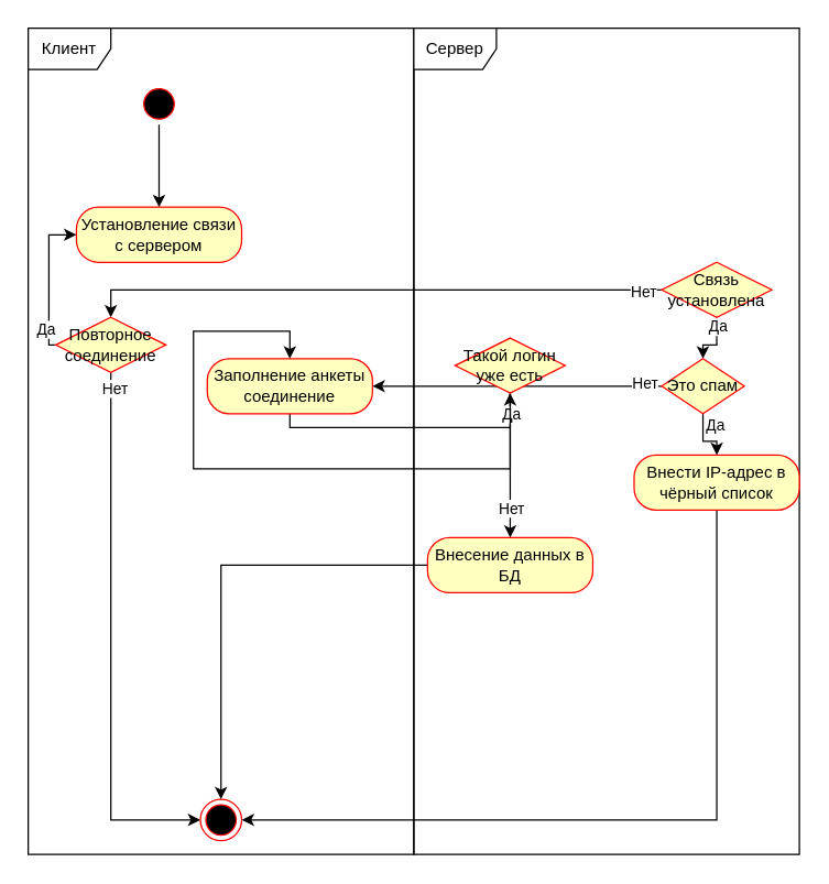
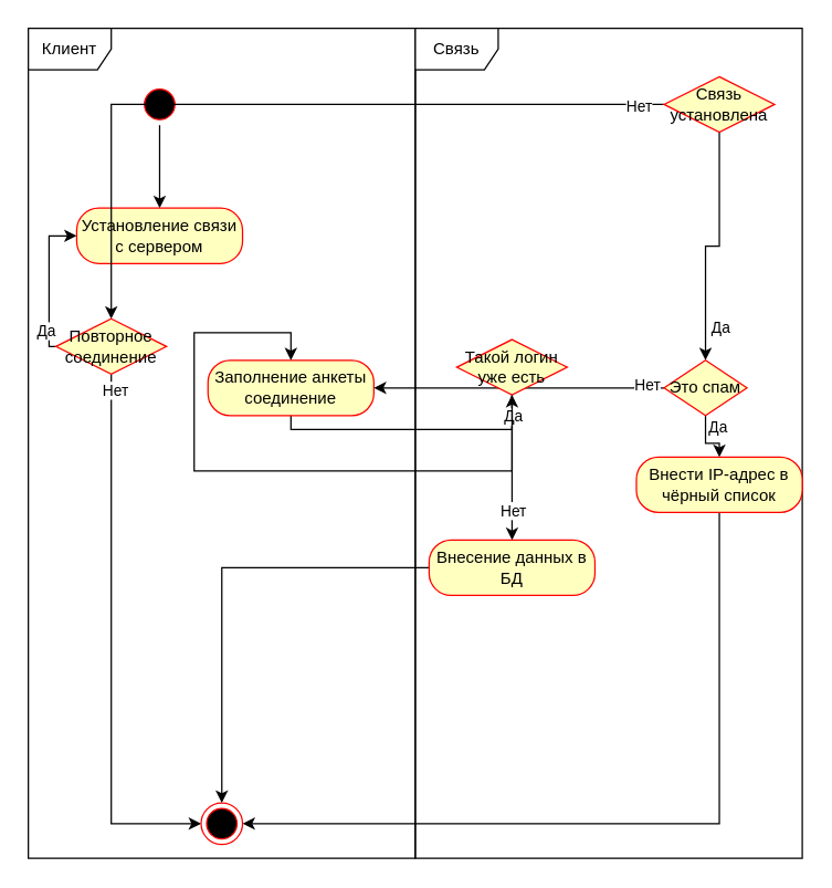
  <mxCell id="0" />
  <mxCell id="1" parent="0" />
  <mxCell id="2" value="&lt;font style=&quot;vertical-align: inherit;&quot;&gt;&lt;font style=&quot;vertical-align: inherit;&quot;&gt;Клиент&lt;/font&gt;&lt;/font&gt;" style="shape=umlFrame;whiteSpace=wrap;html=1;" parent="1" vertex="1"><mxGeometry x="20" y="20" width="280" height="600" as="geometry" /></mxCell>
  <mxCell id="3" style="edgeStyle=orthogonalEdgeStyle;rounded=0;orthogonalLoop=1;jettySize=auto;html=1;entryX=0.5;entryY=0;entryDx=0;entryDy=0;" parent="1" source="4" target="6" edge="1"><mxGeometry relative="1" as="geometry" /></mxCell>
  <mxCell id="4" value="" style="ellipse;html=1;shape=startState;fillColor=#000000;strokeColor=#ff0000;" parent="1" vertex="1"><mxGeometry x="100" y="60" width="30" height="30" as="geometry" /></mxCell>
- <mxCell id="5" value="&lt;font style=&quot;vertical-align: inherit;&quot;&gt;&lt;font style=&quot;vertical-align: inherit;&quot;&gt;Сервер&lt;/font&gt;&lt;/font&gt;" style="shape=umlFrame;whiteSpace=wrap;html=1;" parent="1" vertex="1"><mxGeometry x="300" y="20" width="280" height="600" as="geometry" /></mxCell>
+ <mxCell id="5" value="&lt;font style=&quot;vertical-align: inherit;&quot;&gt;&lt;font style=&quot;vertical-align: inherit;&quot;&gt;Связь&lt;/font&gt;&lt;/font&gt;" style="shape=umlFrame;whiteSpace=wrap;html=1;" parent="1" vertex="1"><mxGeometry x="300" y="20" width="280" height="600" as="geometry" /></mxCell>
  <mxCell id="6" value="&lt;font style=&quot;vertical-align: inherit;&quot;&gt;&lt;font style=&quot;vertical-align: inherit;&quot;&gt;Установление связи с сервером&lt;/font&gt;&lt;/font&gt;" style="rounded=1;whiteSpace=wrap;html=1;arcSize=40;fontColor=#000000;fillColor=#ffffc0;strokeColor=#ff0000;" parent="1" vertex="1"><mxGeometry x="55" y="150" width="120" height="40" as="geometry" /></mxCell>
  <mxCell id="7" style="edgeStyle=orthogonalEdgeStyle;rounded=0;orthogonalLoop=1;jettySize=auto;html=1;entryX=0.5;entryY=0;entryDx=0;entryDy=0;exitX=0;exitY=0.5;exitDx=0;exitDy=0;" parent="1" source="10" target="15" edge="1"><mxGeometry relative="1" as="geometry"><mxPoint x="420" y="210" as="sourcePoint" /></mxGeometry></mxCell>
  <mxCell id="8" value="&lt;font style=&quot;vertical-align: inherit;&quot;&gt;&lt;font style=&quot;vertical-align: inherit;&quot;&gt;Нет&lt;/font&gt;&lt;/font&gt;" style="edgeLabel;html=1;align=center;verticalAlign=middle;resizable=0;points=[];" parent="7" vertex="1" connectable="0"><mxGeometry x="-0.932" y="1" relative="1" as="geometry"><mxPoint as="offset" /></mxGeometry></mxCell>
  <mxCell id="9" style="edgeStyle=orthogonalEdgeStyle;rounded=0;orthogonalLoop=1;jettySize=auto;html=1;entryX=0.5;entryY=0;entryDx=0;entryDy=0;" parent="1" source="10" target="21" edge="1"><mxGeometry relative="1" as="geometry" /></mxCell>
- <mxCell id="10" value="&lt;font style=&quot;vertical-align: inherit;&quot;&gt;&lt;font style=&quot;vertical-align: inherit;&quot;&gt;Связь установлена&lt;/font&gt;&lt;/font&gt;" style="rhombus;whiteSpace=wrap;html=1;fillColor=#ffffc0;strokeColor=#ff0000;" parent="1" vertex="1"><mxGeometry x="480" y="190" width="80" height="40" as="geometry" /></mxCell>
+ <mxCell id="10" value="&lt;font style=&quot;vertical-align: inherit;&quot;&gt;&lt;font style=&quot;vertical-align: inherit;&quot;&gt;Связь установлена&lt;/font&gt;&lt;/font&gt;" style="rhombus;whiteSpace=wrap;html=1;fillColor=#ffffc0;strokeColor=#ff0000;" parent="1" vertex="1"><mxGeometry x="480" y="55" width="80" height="40" as="geometry" /></mxCell>
  <mxCell id="11" style="edgeStyle=orthogonalEdgeStyle;rounded=0;orthogonalLoop=1;jettySize=auto;html=1;entryX=0;entryY=0.5;entryDx=0;entryDy=0;" parent="1" source="15" target="6" edge="1"><mxGeometry relative="1" as="geometry"><Array as="points"><mxPoint x="35" y="250" /><mxPoint x="35" y="170" /></Array></mxGeometry></mxCell>
  <mxCell id="12" value="&lt;font style=&quot;vertical-align: inherit;&quot;&gt;&lt;font style=&quot;vertical-align: inherit;&quot;&gt;Да&lt;/font&gt;&lt;/font&gt;" style="edgeLabel;html=1;align=center;verticalAlign=middle;resizable=0;points=[];" parent="11" vertex="1" connectable="0"><mxGeometry x="-0.669" y="3" relative="1" as="geometry"><mxPoint as="offset" /></mxGeometry></mxCell>
  <mxCell id="13" style="edgeStyle=orthogonalEdgeStyle;rounded=0;orthogonalLoop=1;jettySize=auto;html=1;entryX=0;entryY=0.5;entryDx=0;entryDy=0;" parent="1" source="15" target="16" edge="1"><mxGeometry relative="1" as="geometry"><Array as="points"><mxPoint x="80" y="595" /></Array></mxGeometry></mxCell>
  <mxCell id="14" value="&lt;font style=&quot;vertical-align: inherit;&quot;&gt;&lt;font style=&quot;vertical-align: inherit;&quot;&gt;Нет&lt;/font&gt;&lt;/font&gt;" style="edgeLabel;html=1;align=center;verticalAlign=middle;resizable=0;points=[];" parent="13" vertex="1" connectable="0"><mxGeometry x="-0.946" y="2" relative="1" as="geometry"><mxPoint as="offset" /></mxGeometry></mxCell>
  <mxCell id="15" value="&lt;font style=&quot;vertical-align: inherit;&quot;&gt;&lt;font style=&quot;vertical-align: inherit;&quot;&gt;Повторное соединение&lt;/font&gt;&lt;/font&gt;" style="rhombus;whiteSpace=wrap;html=1;fillColor=#ffffc0;strokeColor=#ff0000;" parent="1" vertex="1"><mxGeometry x="40" y="230" width="80" height="40" as="geometry" /></mxCell>
  <mxCell id="16" value="" style="ellipse;html=1;shape=endState;fillColor=#000000;strokeColor=#ff0000;" parent="1" vertex="1"><mxGeometry x="145" y="580" width="30" height="30" as="geometry" /></mxCell>
  <mxCell id="17" style="edgeStyle=orthogonalEdgeStyle;rounded=0;orthogonalLoop=1;jettySize=auto;html=1;strokeColor=#000000;" parent="1" source="18" target="27" edge="1"><mxGeometry relative="1" as="geometry"><Array as="points"><mxPoint x="210" y="310" /><mxPoint x="370" y="310" /></Array></mxGeometry></mxCell>
  <mxCell id="18" value="Заполнение анкеты соединение" style="rounded=1;whiteSpace=wrap;html=1;arcSize=40;fontColor=#000000;fillColor=#ffffc0;strokeColor=#ff0000;" parent="1" vertex="1"><mxGeometry x="150" y="260" width="120" height="40" as="geometry" /></mxCell>
  <mxCell id="19" style="edgeStyle=orthogonalEdgeStyle;rounded=0;orthogonalLoop=1;jettySize=auto;html=1;entryX=0.5;entryY=0;entryDx=0;entryDy=0;" parent="1" source="21" target="23" edge="1"><mxGeometry relative="1" as="geometry" /></mxCell>
  <mxCell id="20" style="edgeStyle=orthogonalEdgeStyle;rounded=0;orthogonalLoop=1;jettySize=auto;html=1;entryX=1;entryY=0.5;entryDx=0;entryDy=0;" parent="1" source="21" target="18" edge="1"><mxGeometry relative="1" as="geometry" /></mxCell>
  <mxCell id="21" value="Это спам" style="rhombus;whiteSpace=wrap;html=1;fillColor=#ffffc0;strokeColor=#ff0000;" parent="1" vertex="1"><mxGeometry x="480" y="260" width="60" height="40" as="geometry" /></mxCell>
  <mxCell id="22" style="edgeStyle=orthogonalEdgeStyle;rounded=0;orthogonalLoop=1;jettySize=auto;html=1;entryX=1;entryY=0.5;entryDx=0;entryDy=0;" parent="1" source="23" target="16" edge="1"><mxGeometry relative="1" as="geometry"><Array as="points"><mxPoint x="520" y="595" /></Array></mxGeometry></mxCell>
  <mxCell id="23" value="Внести IP-адрес в чёрный список" style="rounded=1;whiteSpace=wrap;html=1;arcSize=40;fontColor=#000000;fillColor=#ffffc0;strokeColor=#ff0000;" parent="1" vertex="1"><mxGeometry x="460" y="330" width="120" height="40" as="geometry" /></mxCell>
  <mxCell id="24" style="edgeStyle=orthogonalEdgeStyle;rounded=0;orthogonalLoop=1;jettySize=auto;html=1;entryX=0.5;entryY=0;entryDx=0;entryDy=0;strokeColor=#000000;" parent="1" source="27" target="18" edge="1"><mxGeometry relative="1" as="geometry"><Array as="points"><mxPoint x="140" y="340" /><mxPoint x="140" y="240" /><mxPoint x="210" y="240" /></Array></mxGeometry></mxCell>
  <mxCell id="25" value="&lt;font style=&quot;vertical-align: inherit;&quot;&gt;&lt;font style=&quot;vertical-align: inherit;&quot;&gt;Да&lt;/font&gt;&lt;/font&gt;" style="edgeLabel;html=1;align=center;verticalAlign=middle;resizable=0;points=[];" parent="24" vertex="1" connectable="0"><mxGeometry x="-0.936" relative="1" as="geometry"><mxPoint as="offset" /></mxGeometry></mxCell>
  <mxCell id="26" style="edgeStyle=orthogonalEdgeStyle;rounded=0;orthogonalLoop=1;jettySize=auto;html=1;entryX=0.5;entryY=0;entryDx=0;entryDy=0;strokeColor=#000000;" parent="1" source="27" target="29" edge="1"><mxGeometry relative="1" as="geometry" /></mxCell>
  <mxCell id="27" value="Такой логин уже есть" style="rhombus;whiteSpace=wrap;html=1;fillColor=#ffffc0;strokeColor=#ff0000;" parent="1" vertex="1"><mxGeometry x="330" y="245" width="80" height="40" as="geometry" /></mxCell>
  <mxCell id="28" style="edgeStyle=orthogonalEdgeStyle;rounded=0;orthogonalLoop=1;jettySize=auto;html=1;entryX=0.5;entryY=0;entryDx=0;entryDy=0;strokeColor=#000000;" parent="1" source="29" target="16" edge="1"><mxGeometry relative="1" as="geometry" /></mxCell>
  <mxCell id="29" value="Внесение данных в БД" style="rounded=1;whiteSpace=wrap;html=1;arcSize=40;fontColor=#000000;fillColor=#ffffc0;strokeColor=#ff0000;" parent="1" vertex="1"><mxGeometry x="310" y="390" width="120" height="40" as="geometry" /></mxCell>
  <mxCell id="30" value="&lt;font style=&quot;vertical-align: inherit;&quot;&gt;&lt;font style=&quot;vertical-align: inherit;&quot;&gt;&lt;font style=&quot;vertical-align: inherit;&quot;&gt;&lt;font style=&quot;vertical-align: inherit;&quot;&gt;&lt;font style=&quot;vertical-align: inherit;&quot;&gt;&lt;font style=&quot;vertical-align: inherit;&quot;&gt;Да&lt;/font&gt;&lt;/font&gt;&lt;/font&gt;&lt;/font&gt;&lt;/font&gt;&lt;/font&gt;" style="edgeLabel;html=1;align=center;verticalAlign=middle;resizable=0;points=[];" parent="1" vertex="1" connectable="0"><mxGeometry x="480" y="221" as="geometry"><mxPoint x="40" y="15" as="offset" /></mxGeometry></mxCell>
  <mxCell id="31" value="&lt;font style=&quot;vertical-align: inherit;&quot;&gt;&lt;font style=&quot;vertical-align: inherit;&quot;&gt;Да&lt;/font&gt;&lt;/font&gt;" style="edgeLabel;html=1;align=center;verticalAlign=middle;resizable=0;points=[];" parent="1" vertex="1" connectable="0"><mxGeometry x="486" y="231" as="geometry"><mxPoint x="32" y="77" as="offset" /></mxGeometry></mxCell>
  <mxCell id="32" value="&lt;font style=&quot;vertical-align: inherit;&quot;&gt;&lt;font style=&quot;vertical-align: inherit;&quot;&gt;&lt;font style=&quot;vertical-align: inherit;&quot;&gt;&lt;font style=&quot;vertical-align: inherit;&quot;&gt;Нет&lt;/font&gt;&lt;/font&gt;&lt;/font&gt;&lt;/font&gt;" style="edgeLabel;html=1;align=center;verticalAlign=middle;resizable=0;points=[];" parent="1" vertex="1" connectable="0"><mxGeometry x="496" y="241" as="geometry"><mxPoint x="-29" y="36" as="offset" /></mxGeometry></mxCell>
  <mxCell id="33" value="&lt;font style=&quot;vertical-align: inherit;&quot;&gt;&lt;font style=&quot;vertical-align: inherit;&quot;&gt;&lt;font style=&quot;vertical-align: inherit;&quot;&gt;&lt;font style=&quot;vertical-align: inherit;&quot;&gt;Нет&lt;/font&gt;&lt;/font&gt;&lt;/font&gt;&lt;/font&gt;" style="edgeLabel;html=1;align=center;verticalAlign=middle;resizable=0;points=[];" parent="1" vertex="1" connectable="0"><mxGeometry x="506" y="251" as="geometry"><mxPoint x="-136" y="117" as="offset" /></mxGeometry></mxCell>
